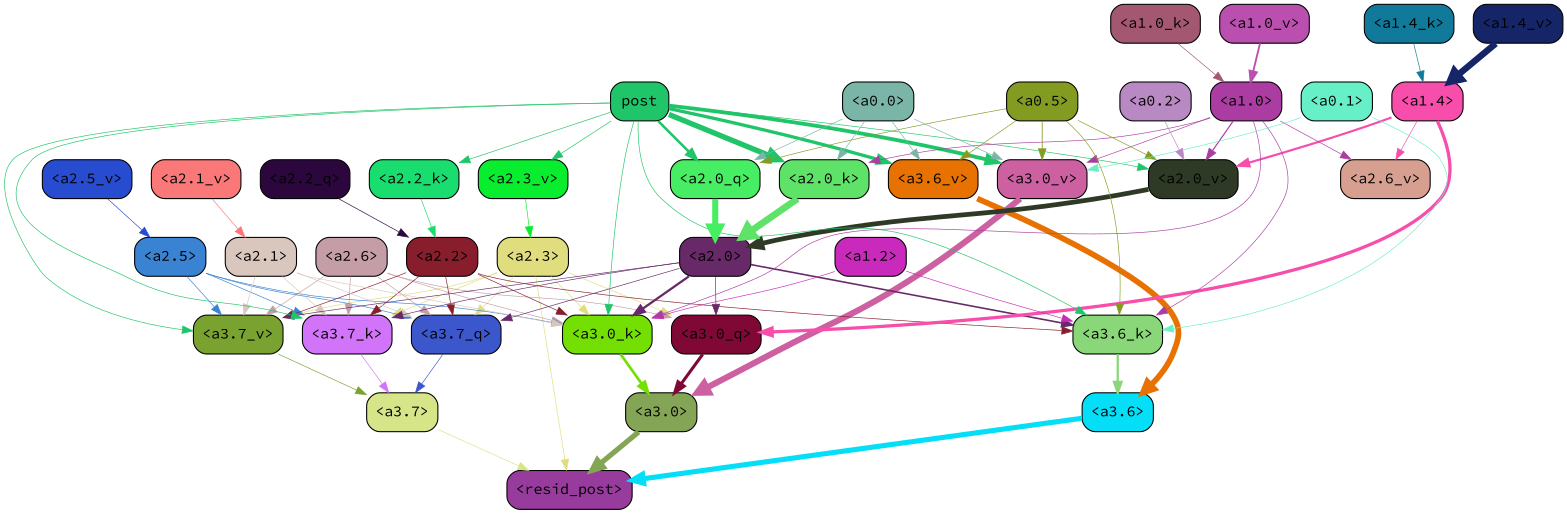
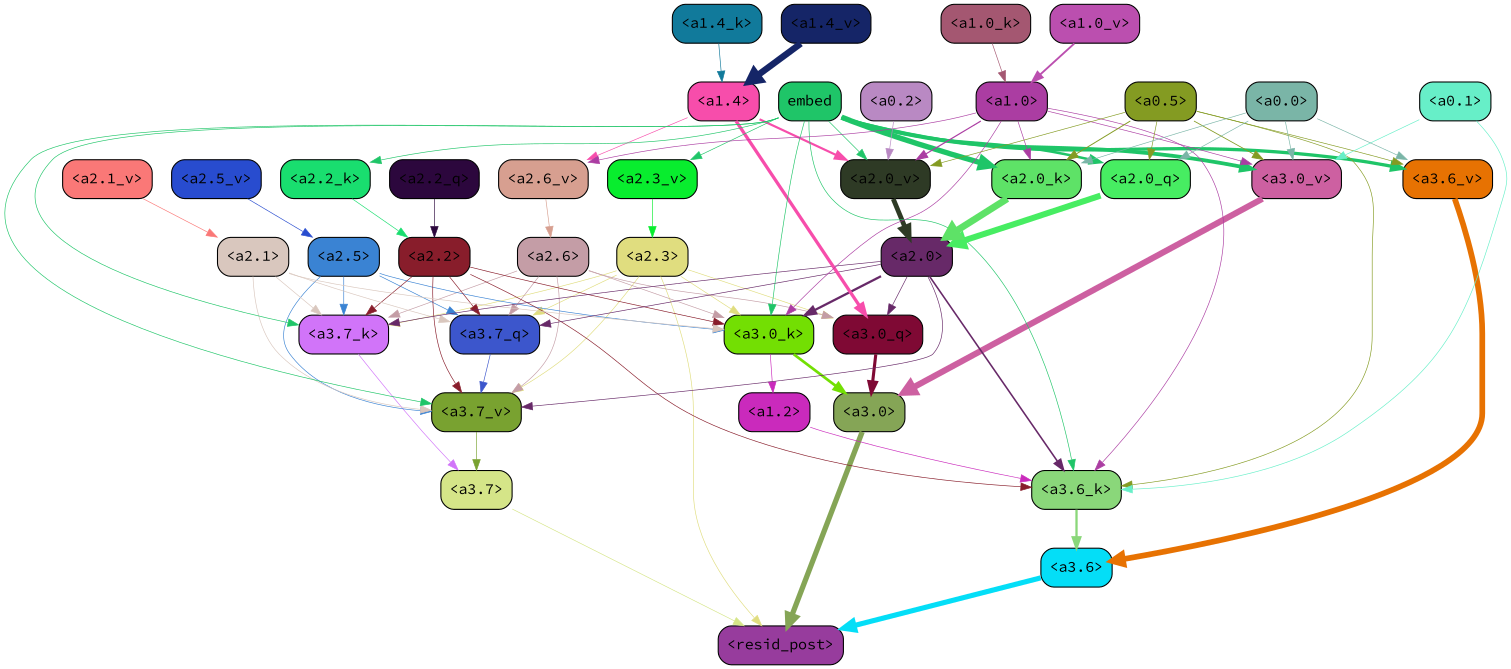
  strict digraph {
    fontname="Source Code Pro"
    splines=true
    node [color=black fontname="Source Code Pro" shape=box style="filled, rounded"]
    edge [color="#1fc568" fontname="Source Code Pro" penwidth=0.6]
    "<a3.7>" [fillcolor="#d5e588"]
    "<resid_post>" [fillcolor="#973c9d"]
    "<a3.6>" [fillcolor="#04def7"]
    "<a3.0>" [fillcolor="#85a556"]
    "<a2.3>" [fillcolor="#e0dd7f"]
    "<a3.7_q>" [fillcolor="#3c56cc"]
    "<a3.0_q>" [fillcolor="#7f0934"]
    "<a3.7_k>" [fillcolor="#d174f9"]
    "<a3.0_k>" [fillcolor="#73df03"]
    "<a3.7_v>" [fillcolor="#79a230"]
    "<a3.6_k>" [fillcolor="#8ad77a"]
    "<a3.6_v>" [fillcolor="#e77202"]
    "<a3.0_v>" [fillcolor="#cd60a1"]
    "<a2.6>" [fillcolor="#c49da6"]
    "<a2.5>" [fillcolor="#3a83d3"]
    "<a2.2>" [fillcolor="#881d2b"]
    "<a2.1>" [fillcolor="#d9c7be"]
    "<a2.0>" [fillcolor="#672968"]
    "<a1.4>" [fillcolor="#f74dab"]
    "<a2.6_v>" [fillcolor="#d79f90"]
    "<a2.0_v>" [fillcolor="#2e3a25"]
-   embed [fillcolor="#1fc568" label=post]
+   embed [fillcolor="#1fc568"]
    "<a2.0_q>" [fillcolor="#47ed62"]
    "<a2.2_k>" [fillcolor="#19de6f"]
    "<a2.0_k>" [fillcolor="#5ee267"]
    "<a2.3_v>" [fillcolor="#08ed2e"]
    "<a1.2>" [fillcolor="#ca2abc"]
    "<a1.0>" [fillcolor="#ab3da2"]
    "<a0.5>" [fillcolor="#849b22"]
    "<a0.1>" [fillcolor="#67efc8"]
    "<a0.0>" [fillcolor="#7ab5a7"]
    "<a2.2_q>" [fillcolor="#2c073d"]
    "<a2.5_v>" [fillcolor="#284ccf"]
    "<a2.1_v>" [fillcolor="#fa7877"]
    "<a0.2>" [fillcolor="#b989c3"]
    "<a1.4_k>" [fillcolor="#117a9b"]
    "<a1.0_k>" [fillcolor="#a45771"]
    "<a1.4_v>" [fillcolor="#152567"]
    "<a1.0_v>" [fillcolor="#bb4faf"]
    "<a3.7>" -> "<resid_post>" [color="#d5e588"]
    "<a3.6>" -> "<resid_post>" [color="#04def7" penwidth=4.7534414529800415]
    "<a3.0>" -> "<resid_post>" [color="#85a556" penwidth=4.898576855659485]
    "<a2.3>" -> "<resid_post>" [color="#e0dd7f"]
    "<a2.3>" -> "<a3.7_q>" [color="#e0dd7f"]
    "<a2.3>" -> "<a3.0_q>" [color="#e0dd7f"]
    "<a2.3>" -> "<a3.7_k>" [color="#e0dd7f"]
    "<a2.3>" -> "<a3.0_k>" [color="#e0dd7f"]
    "<a2.3>" -> "<a3.7_v>" [color="#e0dd7f"]
-   "<a3.7_q>" -> "<a3.7>" [color="#3c56cc"]
+   "<a3.7_q>" -> "<a3.7_v>" [color="#3c56cc"]
    "<a3.0_q>" -> "<a3.0>" [color="#7f0934" penwidth=2.870753765106201]
    "<a3.7_k>" -> "<a3.7>" [color="#d174f9"]
    "<a3.0_k>" -> "<a3.0>" [color="#73df03" penwidth=2.520303964614868]
    "<a3.7_v>" -> "<a3.7>" [color="#79a230"]
    "<a3.6_k>" -> "<a3.6>" [color="#8ad77a" penwidth=2.13908451795578]
    "<a3.6_v>" -> "<a3.6>" [color="#e77202" penwidth=5.297133803367615]
    "<a3.0_v>" -> "<a3.0>" [color="#cd60a1" penwidth=5.680712580680847]
    "<a2.6>" -> "<a3.7_q>" [color="#c49da6"]
    "<a2.6>" -> "<a3.0_q>" [color="#c49da6"]
    "<a2.6>" -> "<a3.7_k>" [color="#c49da6"]
    "<a2.6>" -> "<a3.0_k>" [color="#c49da6"]
    "<a2.6>" -> "<a3.7_v>" [color="#c49da6"]
    "<a2.5>" -> "<a3.7_q>" [color="#3a83d3"]
    "<a2.5>" -> "<a3.7_k>" [color="#3a83d3"]
    "<a2.5>" -> "<a3.0_k>" [color="#3a83d3"]
    "<a2.5>" -> "<a3.7_v>" [color="#3a83d3"]
    "<a2.2>" -> "<a3.7_q>" [color="#881d2b"]
    "<a2.2>" -> "<a3.7_k>" [color="#881d2b"]
    "<a2.2>" -> "<a3.0_k>" [color="#881d2b"]
    "<a2.2>" -> "<a3.7_v>" [color="#881d2b"]
    "<a2.2>" -> "<a3.6_k>" [color="#881d2b"]
    "<a2.1>" -> "<a3.7_q>" [color="#d9c7be"]
    "<a2.1>" -> "<a3.7_k>" [color="#d9c7be"]
    "<a2.1>" -> "<a3.0_k>" [color="#d9c7be"]
    "<a2.1>" -> "<a3.7_v>" [color="#d9c7be"]
    "<a2.0>" -> "<a3.7_q>" [color="#672968"]
    "<a2.0>" -> "<a3.0_q>" [color="#672968"]
    "<a2.0>" -> "<a3.7_k>" [color="#672968"]
    "<a2.0>" -> "<a3.0_k>" [color="#672968" penwidth=2.095262974500656]
    "<a2.0>" -> "<a3.7_v>" [color="#672968"]
    "<a2.0>" -> "<a3.6_k>" [color="#672968" penwidth=1.4807794839143753]
    "<a1.4>" -> "<a3.0_q>" [color="#f74dab" penwidth=3.0341034531593323]
    "<a1.4>" -> "<a2.6_v>" [color="#f74dab"]
    "<a1.4>" -> "<a2.0_v>" [color="#f74dab" penwidth=2.007302835583687]
+   "<a2.6_v>" -> "<a2.6>" [color="#d79f90"]
    "<a2.0_v>" -> "<a2.0>" [color="#2e3a25" penwidth=4.422677040100098]
    embed -> "<a3.7_k>"
    embed -> "<a3.0_k>"
    embed -> "<a3.7_v>"
    embed -> "<a3.6_k>"
    embed -> "<a3.6_v>" [penwidth=3.067279100418091]
    embed -> "<a3.0_v>" [penwidth=3.5202720761299133]
    embed -> "<a2.0_v>"
    embed -> "<a2.0_q>" [penwidth=2.339468687772751]
    embed -> "<a2.2_k>"
    embed -> "<a2.0_k>" [penwidth=4.9759310483932495]
    embed -> "<a2.3_v>"
    "<a2.0_q>" -> "<a2.0>" [color="#47ed62" penwidth=5.606565475463867]
    "<a2.2_k>" -> "<a2.2>" [color="#19de6f"]
    "<a2.0_k>" -> "<a2.0>" [color="#5ee267" penwidth=6.344284534454346]
    "<a2.3_v>" -> "<a2.3>" [color="#08ed2e"]
-   "<a1.2>" -> "<a3.0_k>" [color="#ca2abc"]
+   "<a3.0_k>" -> "<a1.2>" [color="#ca2abc"]
    "<a1.2>" -> "<a3.6_k>" [color="#ca2abc"]
    "<a1.0>" -> "<a3.0_k>" [color="#ab3da2"]
    "<a1.0>" -> "<a3.6_k>" [color="#ab3da2"]
    "<a1.0>" -> "<a3.0_v>" [color="#ab3da2"]
    "<a1.0>" -> "<a2.6_v>" [color="#ab3da2"]
    "<a1.0>" -> "<a2.0_v>" [color="#ab3da2" penwidth=1.0943371653556824]
    "<a1.0>" -> "<a2.0_k>" [color="#ab3da2"]
    "<a0.5>" -> "<a3.6_k>" [color="#849b22"]
    "<a0.5>" -> "<a3.6_v>" [color="#849b22"]
    "<a0.5>" -> "<a3.0_v>" [color="#849b22" penwidth=0.764040544629097]
    "<a0.5>" -> "<a2.0_v>" [color="#849b22"]
    "<a0.5>" -> "<a2.0_q>" [color="#849b22"]
+   "<a0.5>" -> "<a2.0_k>" [color="#849b22" penwidth=0.8956001400947571]
    "<a0.1>" -> "<a3.6_k>" [color="#67efc8"]
    "<a0.1>" -> "<a3.0_v>" [color="#67efc8"]
    "<a0.0>" -> "<a3.6_v>" [color="#7ab5a7"]
    "<a0.0>" -> "<a3.0_v>" [color="#7ab5a7"]
    "<a0.0>" -> "<a2.0_q>" [color="#7ab5a7"]
    "<a0.0>" -> "<a2.0_k>" [color="#7ab5a7"]
    "<a2.2_q>" -> "<a2.2>" [color="#2c073d"]
    "<a2.5_v>" -> "<a2.5>" [color="#284ccf"]
    "<a2.1_v>" -> "<a2.1>" [color="#fa7877"]
    "<a0.2>" -> "<a2.0_v>" [color="#b989c3"]
    "<a1.4_k>" -> "<a1.4>" [color="#117a9b"]
    "<a1.0_k>" -> "<a1.0>" [color="#a45771"]
    "<a1.4_v>" -> "<a1.4>" [color="#152567" penwidth=6.0194467306137085]
    "<a1.0_v>" -> "<a1.0>" [color="#bb4faf" penwidth=1.738280937075615]
  }
